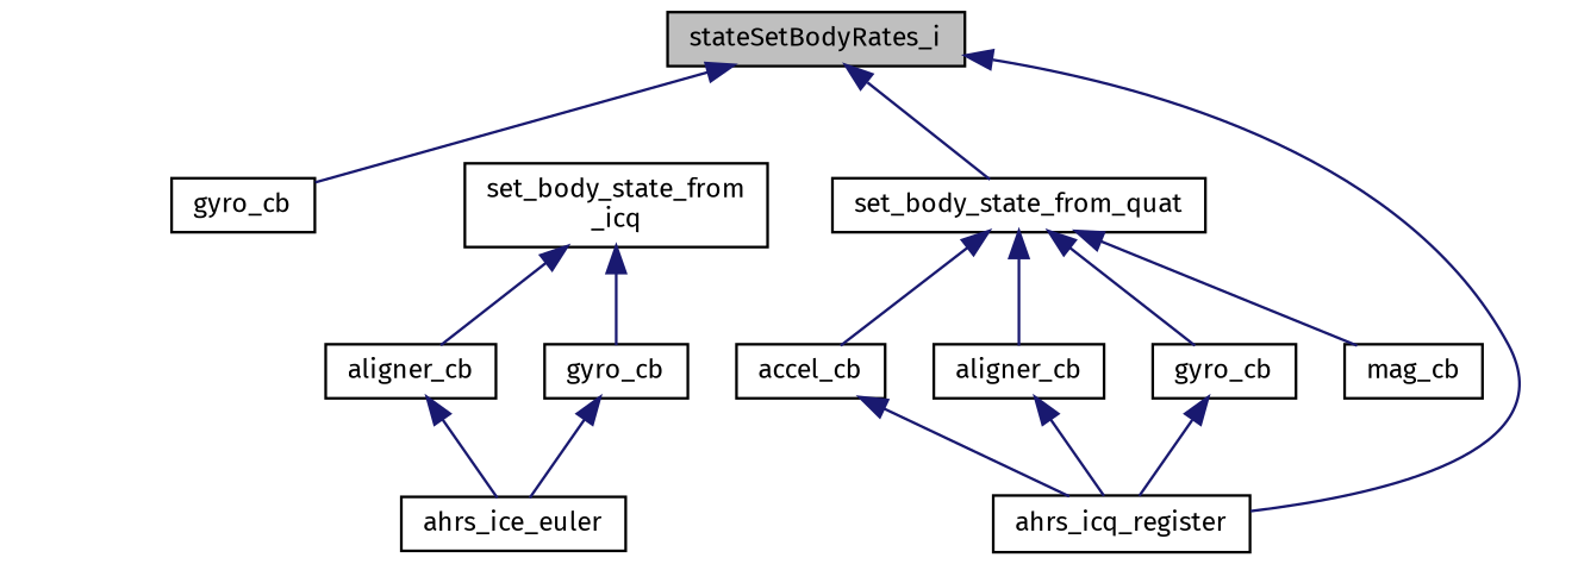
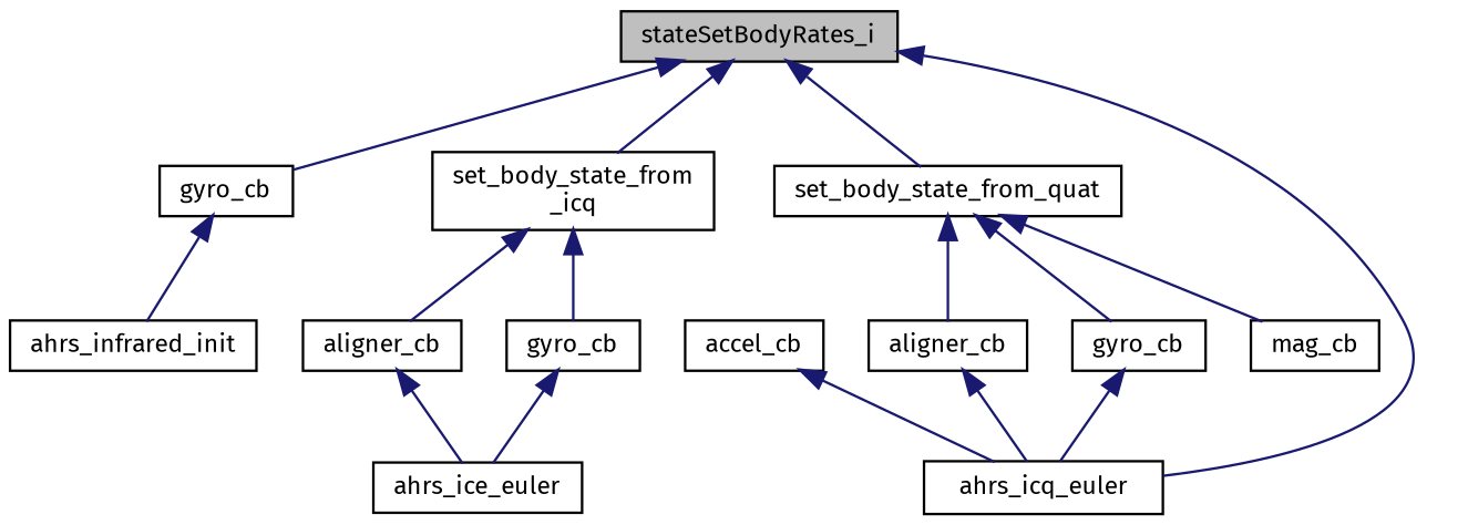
  digraph {
    fontname="Fira Sans"
    rankdir=TB
    node [color=black fillcolor=white fontname="Fira Sans" fontsize=10 shape=record style=filled]
    edge [color=midnightblue dir=back fontname="Fira Sans" fontsize=10 labelfontname=FreeSans labelfontsize=10 style=solid]
    n1 [fillcolor=grey75 fontcolor=black height=0.2 label=stateSetBodyRates_i width=0.4]
    n2 [height=0.2 label=gyro_cb width=0.4]
    n3 [height=0.2 label="set_body_state_from\l_icq" width=0.4]
    n4 [height=0.2 label=set_body_state_from_quat width=0.4]
-   n5 [height=0.2 label=ahrs_icq_register width=0.4]
+   n5 [height=0.2 label=ahrs_icq_euler width=0.4]
+   n6 [height=0.2 label=ahrs_infrared_init width=0.4]
    n7 [height=0.2 label=aligner_cb width=0.4]
    n8 [height=0.2 label=gyro_cb width=0.4]
    n9 [height=0.2 label=accel_cb width=0.4]
    n10 [height=0.2 label=aligner_cb width=0.4]
    n11 [height=0.2 label=gyro_cb width=0.4]
    n12 [height=0.2 label=mag_cb width=0.4]
    n13 [height=0.2 label=ahrs_ice_euler width=0.4]
    n1 -> n2
+   n1 -> n3
    n1 -> n4
    n1 -> n5
+   n2 -> n6
    n3 -> n7
    n3 -> n8
-   n4 -> n9
    n4 -> n10
    n4 -> n11
    n4 -> n12
    n7 -> n13
    n8 -> n13
    n9 -> n5
    n10 -> n5
    n11 -> n5
  }
